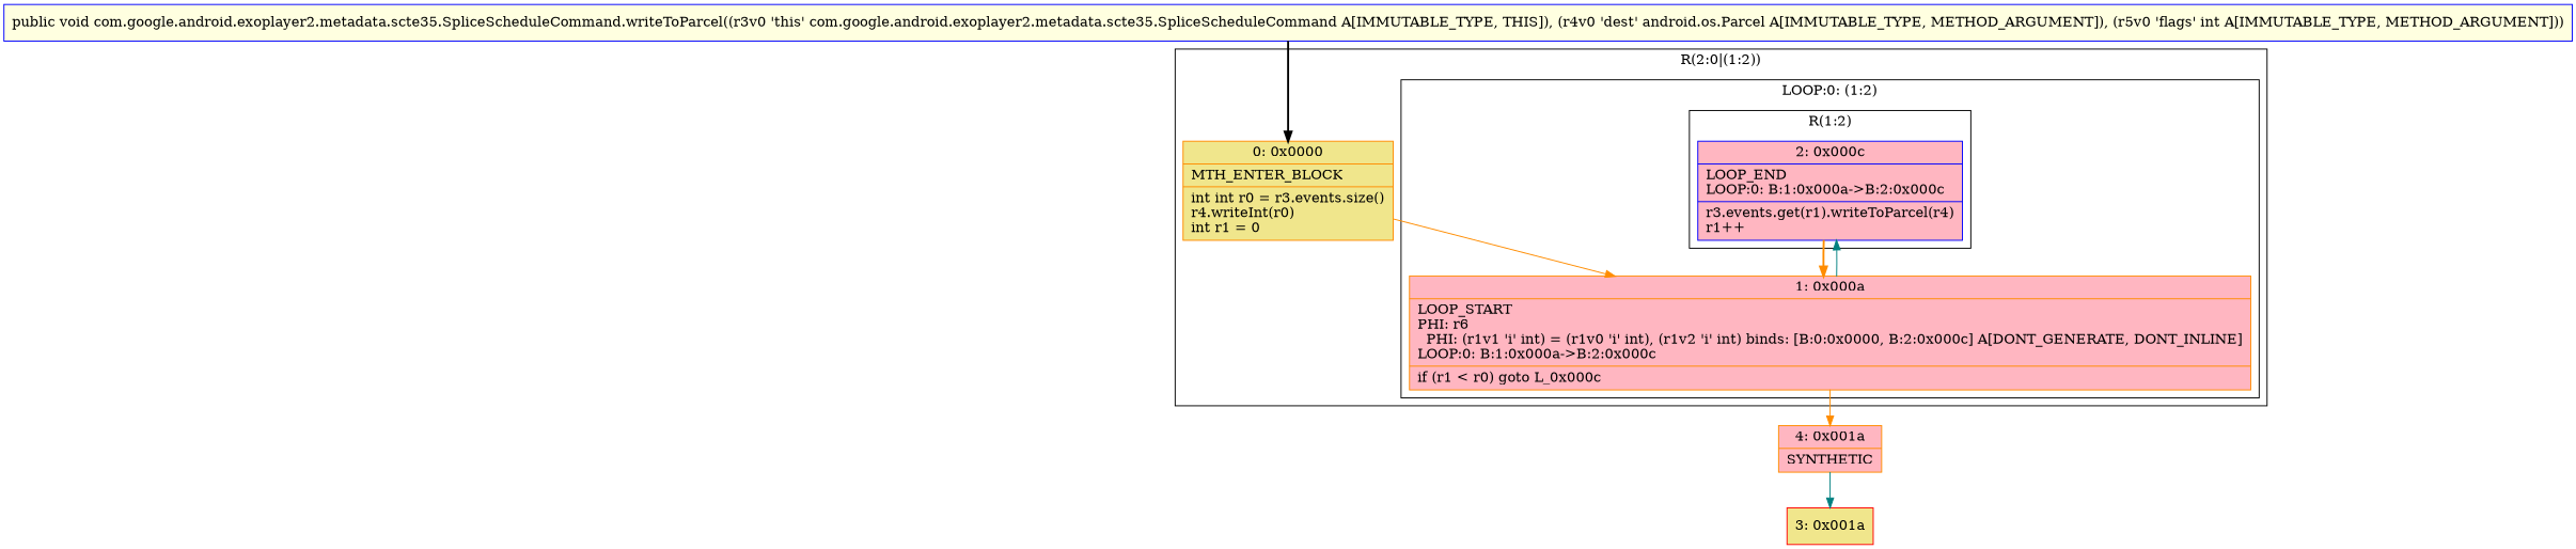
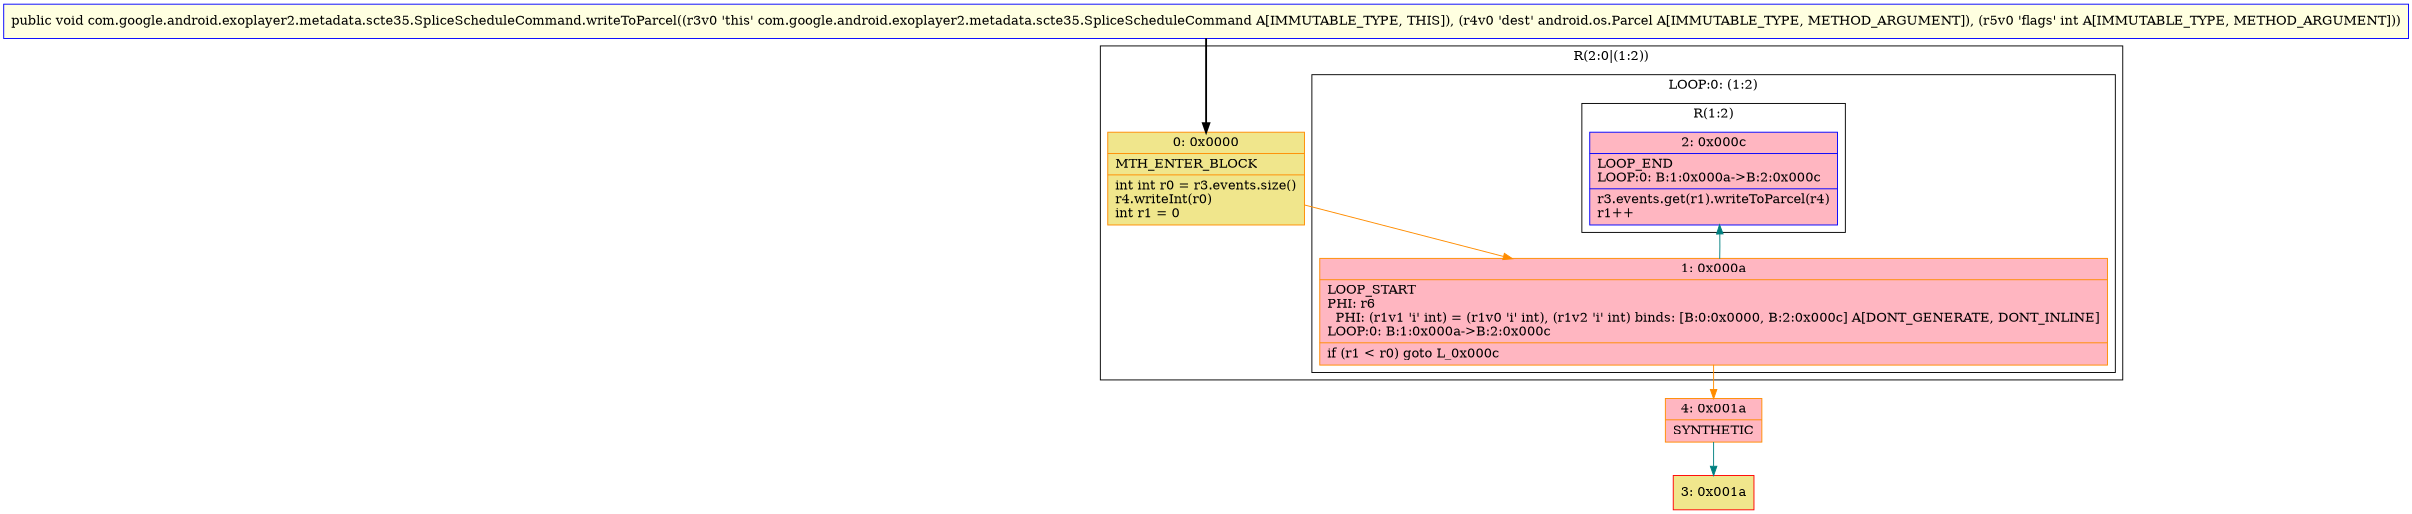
  digraph {
    node [color=darkorange fillcolor=lightpink shape=record style=filled]
    edge [color=darkorange style=solid]
    n1 [color=blue label="{2\:\ 0x000c|LOOP_END\lLOOP:0: B:1:0x000a\-\>B:2:0x000c\l|r3.events.get(r1).writeToParcel(r4)\lr1++\l}"]
    n2 [label="{1\:\ 0x000a|LOOP_START\lPHI: r6 \l  PHI: (r1v1 'i' int) = (r1v0 'i' int), (r1v2 'i' int) binds: [B:0:0x0000, B:2:0x000c] A[DONT_GENERATE, DONT_INLINE]\lLOOP:0: B:1:0x000a\-\>B:2:0x000c\l|if (r1 \< r0) goto L_0x000c\l}"]
    n3 [fillcolor=khaki label="{0\:\ 0x0000|MTH_ENTER_BLOCK\l|int int r0 = r3.events.size()\lr4.writeInt(r0)\lint r1 = 0\l}"]
    n4 [label="{4\:\ 0x001a|SYNTHETIC\l}"]
    n5 [color=red fillcolor=khaki label="{3\:\ 0x001a}"]
    n6 [color=blue fillcolor=lightyellow label="{public void com.google.android.exoplayer2.metadata.scte35.SpliceScheduleCommand.writeToParcel((r3v0 'this' com.google.android.exoplayer2.metadata.scte35.SpliceScheduleCommand A[IMMUTABLE_TYPE, THIS]), (r4v0 'dest' android.os.Parcel A[IMMUTABLE_TYPE, METHOD_ARGUMENT]), (r5v0 'flags' int A[IMMUTABLE_TYPE, METHOD_ARGUMENT])) }"]
    subgraph cluster_1 {
      label="R(2:0|(1:2))"
      n3
      subgraph cluster_2 {
        label="LOOP:0: (1:2)"
        n2
        subgraph cluster_3 {
          label="R(1:2)"
          n1
        }
      }
    }
-   n1 -> n2 [style=bold]
    n2 -> n1 [color=teal]
    n2 -> n4
    n3 -> n2
    n4 -> n5 [color=teal]
    n6 -> n3 [color=black style=bold]
  }
